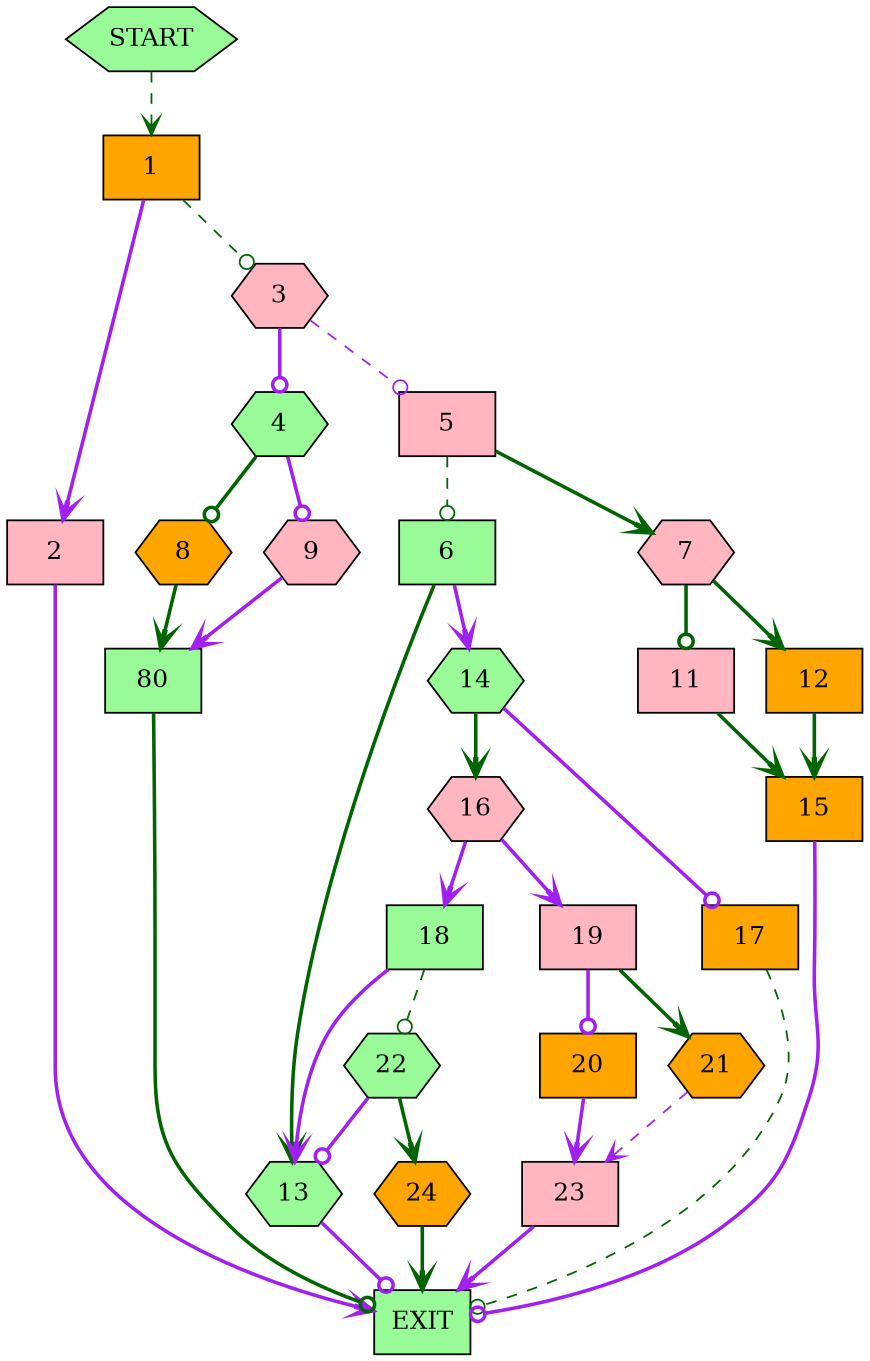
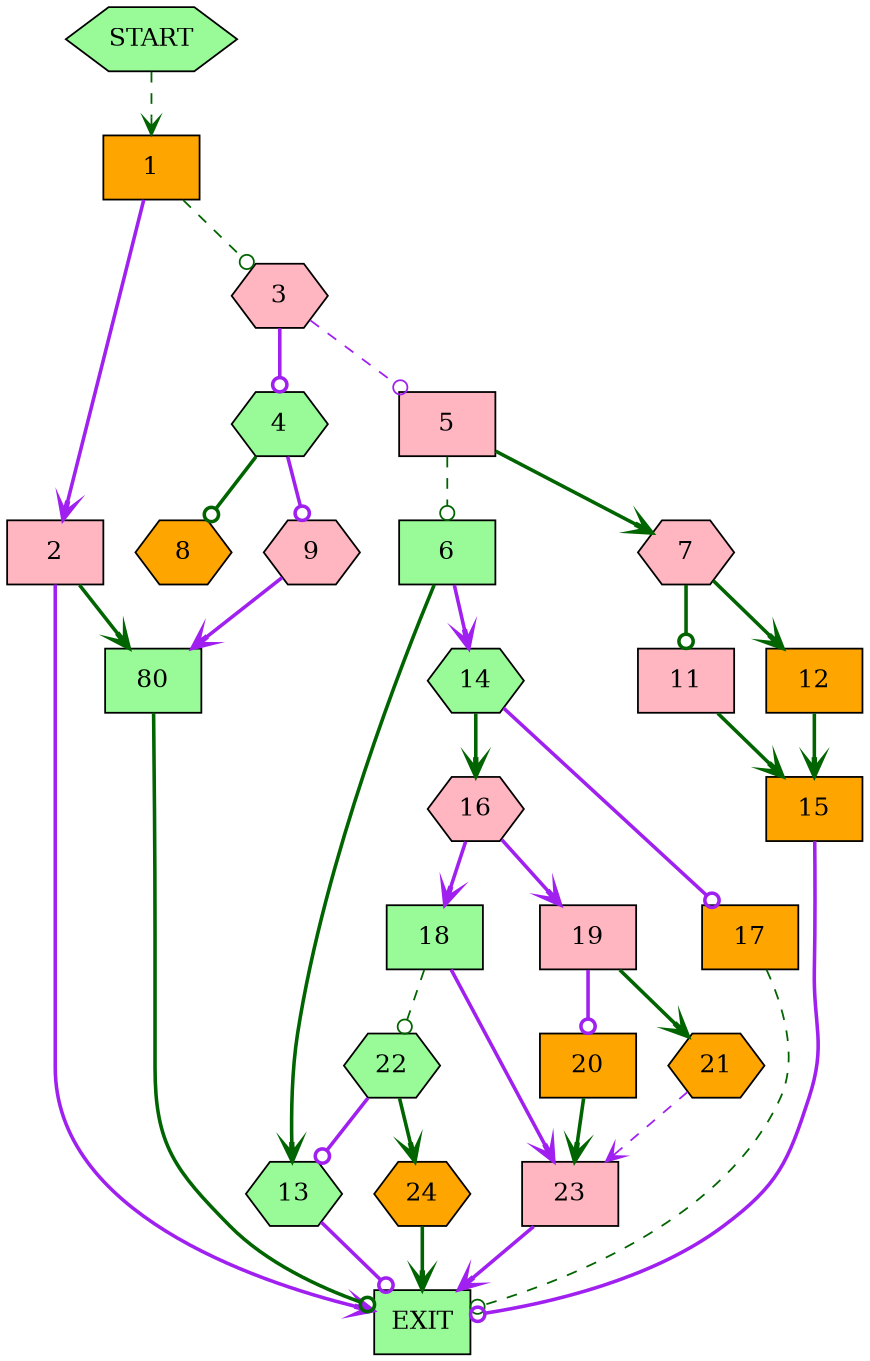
  digraph {
    node [fillcolor=palegreen shape=box style=filled]
    edge [arrowhead=vee color=darkgreen style=bold]
    n1 [label=START shape=hexagon]
    1 [fillcolor=orange]
    2 [fillcolor=lightpink]
    3 [fillcolor=lightpink shape=hexagon]
    n5 [label=EXIT]
    4 [shape=hexagon]
    5 [fillcolor=lightpink]
    8 [fillcolor=orange shape=hexagon]
    9 [fillcolor=lightpink shape=hexagon]
    6
    7 [fillcolor=lightpink shape=hexagon]
    n12 [label=80]
    13 [shape=hexagon]
    14 [shape=hexagon]
    11 [fillcolor=lightpink]
    12 [fillcolor=orange]
    16 [fillcolor=lightpink shape=hexagon]
    17 [fillcolor=orange]
    15 [fillcolor=orange]
    18
    19 [fillcolor=lightpink]
    22 [shape=hexagon]
    20 [fillcolor=orange]
    21 [fillcolor=orange shape=hexagon]
    24 [fillcolor=orange shape=hexagon]
    23 [fillcolor=lightpink]
    n1 -> 1 [style=dashed]
    1 -> 2 [color=purple]
    1 -> 3 [arrowhead=odot style=dashed]
    2 -> n5 [color=purple]
    3 -> 4 [arrowhead=odot color=purple]
    3 -> 5 [arrowhead=odot color=purple style=dashed]
    4 -> 8 [arrowhead=odot]
    4 -> 9 [arrowhead=odot color=purple]
    5 -> 6 [arrowhead=odot style=dashed]
    5 -> 7
-   8 -> n12
+   2 -> n12
    9 -> n12 [color=purple]
    6 -> 13
    6 -> 14 [color=purple]
    7 -> 11 [arrowhead=odot]
    7 -> 12
    n12 -> n5 [arrowhead=odot]
    13 -> n5 [arrowhead=odot color=purple]
    14 -> 16
    14 -> 17 [arrowhead=odot color=purple]
    11 -> 15
    12 -> 15
    16 -> 18 [color=purple]
    16 -> 19 [color=purple]
    17 -> n5 [arrowhead=odot style=dashed]
    15 -> n5 [arrowhead=odot color=purple]
-   18 -> 13 [color=purple]
+   18 -> 23 [color=purple]
    18 -> 22 [arrowhead=odot style=dashed]
    19 -> 20 [arrowhead=odot color=purple]
    19 -> 21
    22 -> 13 [arrowhead=odot color=purple]
    22 -> 24
-   20 -> 23 [color=purple]
+   20 -> 23
    21 -> 23 [color=purple style=dashed]
    24 -> n5
    23 -> n5 [color=purple]
  }
